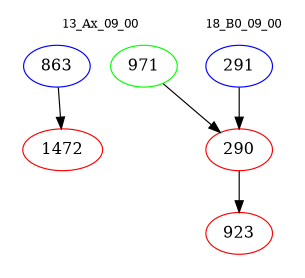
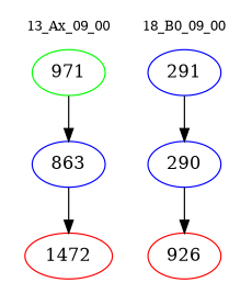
  digraph {
    node [color=blue]
    edge [color=black]
    n1 [color=green label=971]
    n2 [label=863]
    n3 [color=red label=1472]
    n4 [label=291]
-   n5 [color=red label=290]
-   n6 [color=red label=923]
+   n5 [label=290]
+   n6 [color=red label=926]
    subgraph cluster_1 {
      color=white
      fontsize=10
      label="13_Ax_09_00"
      n1
      n2
      n3
    }
    subgraph cluster_2 {
      color=white
      fontsize=10
      label="18_B0_09_00"
      n4
      n5
      n6
    }
-   n1 -> n5
+   n1 -> n2
    n2 -> n3
    n4 -> n5
    n5 -> n6
  }
